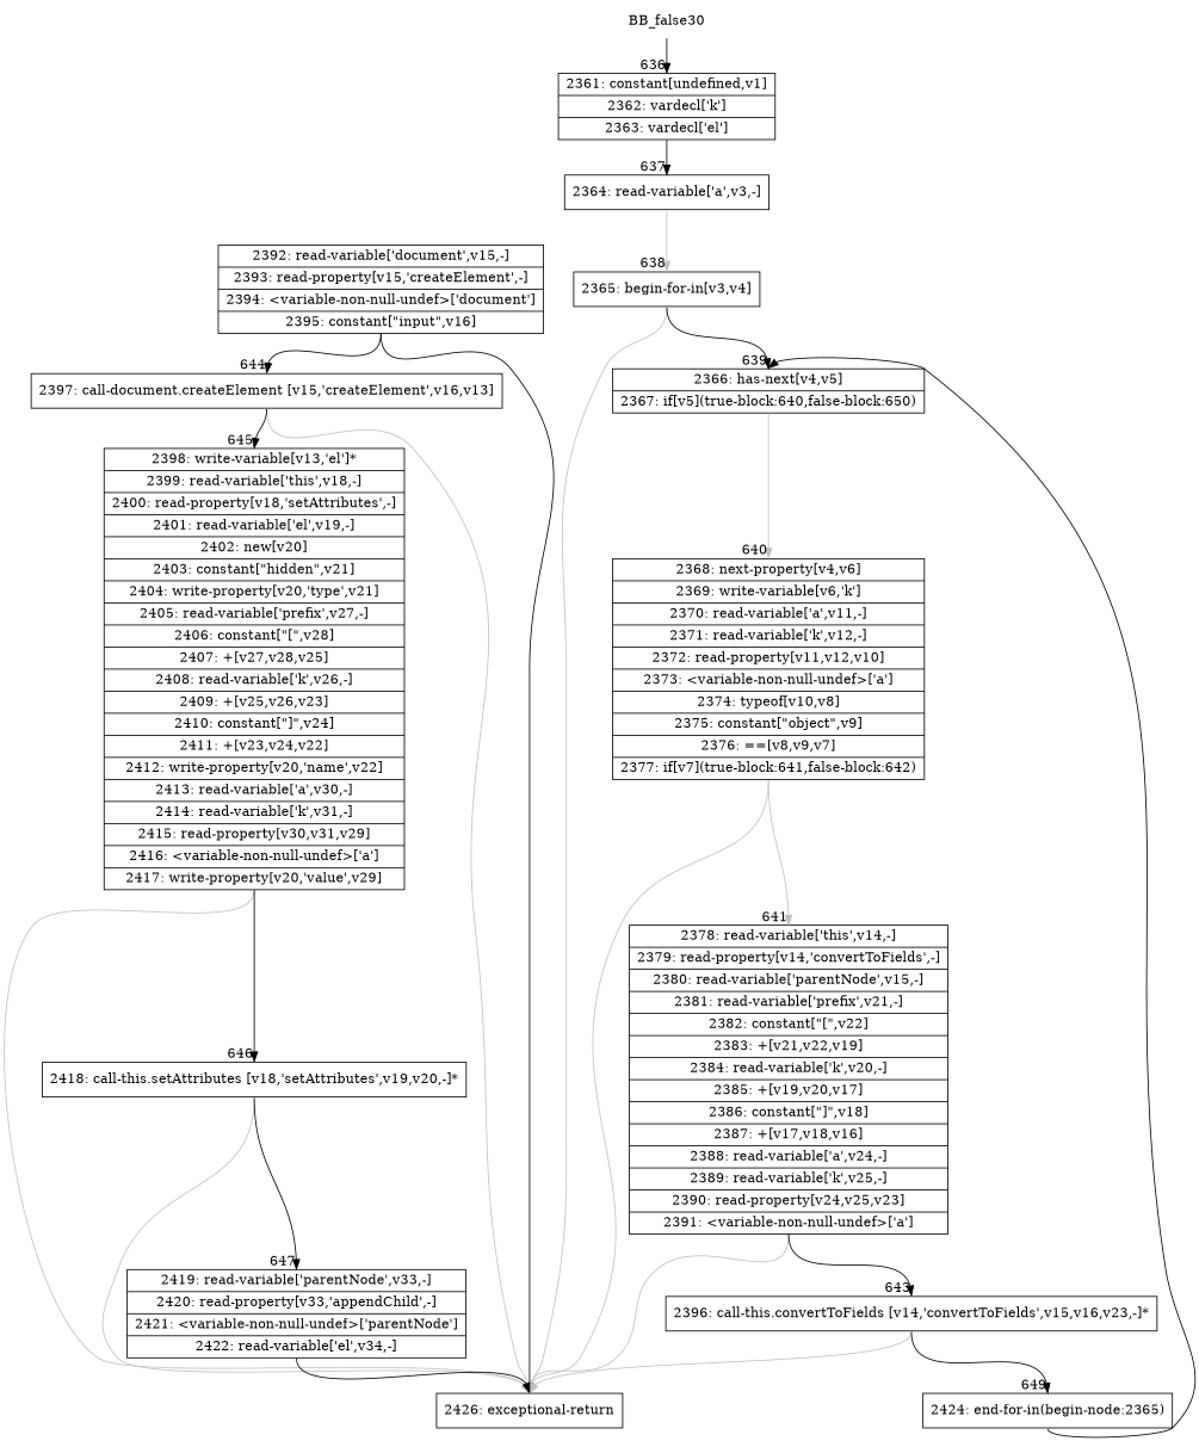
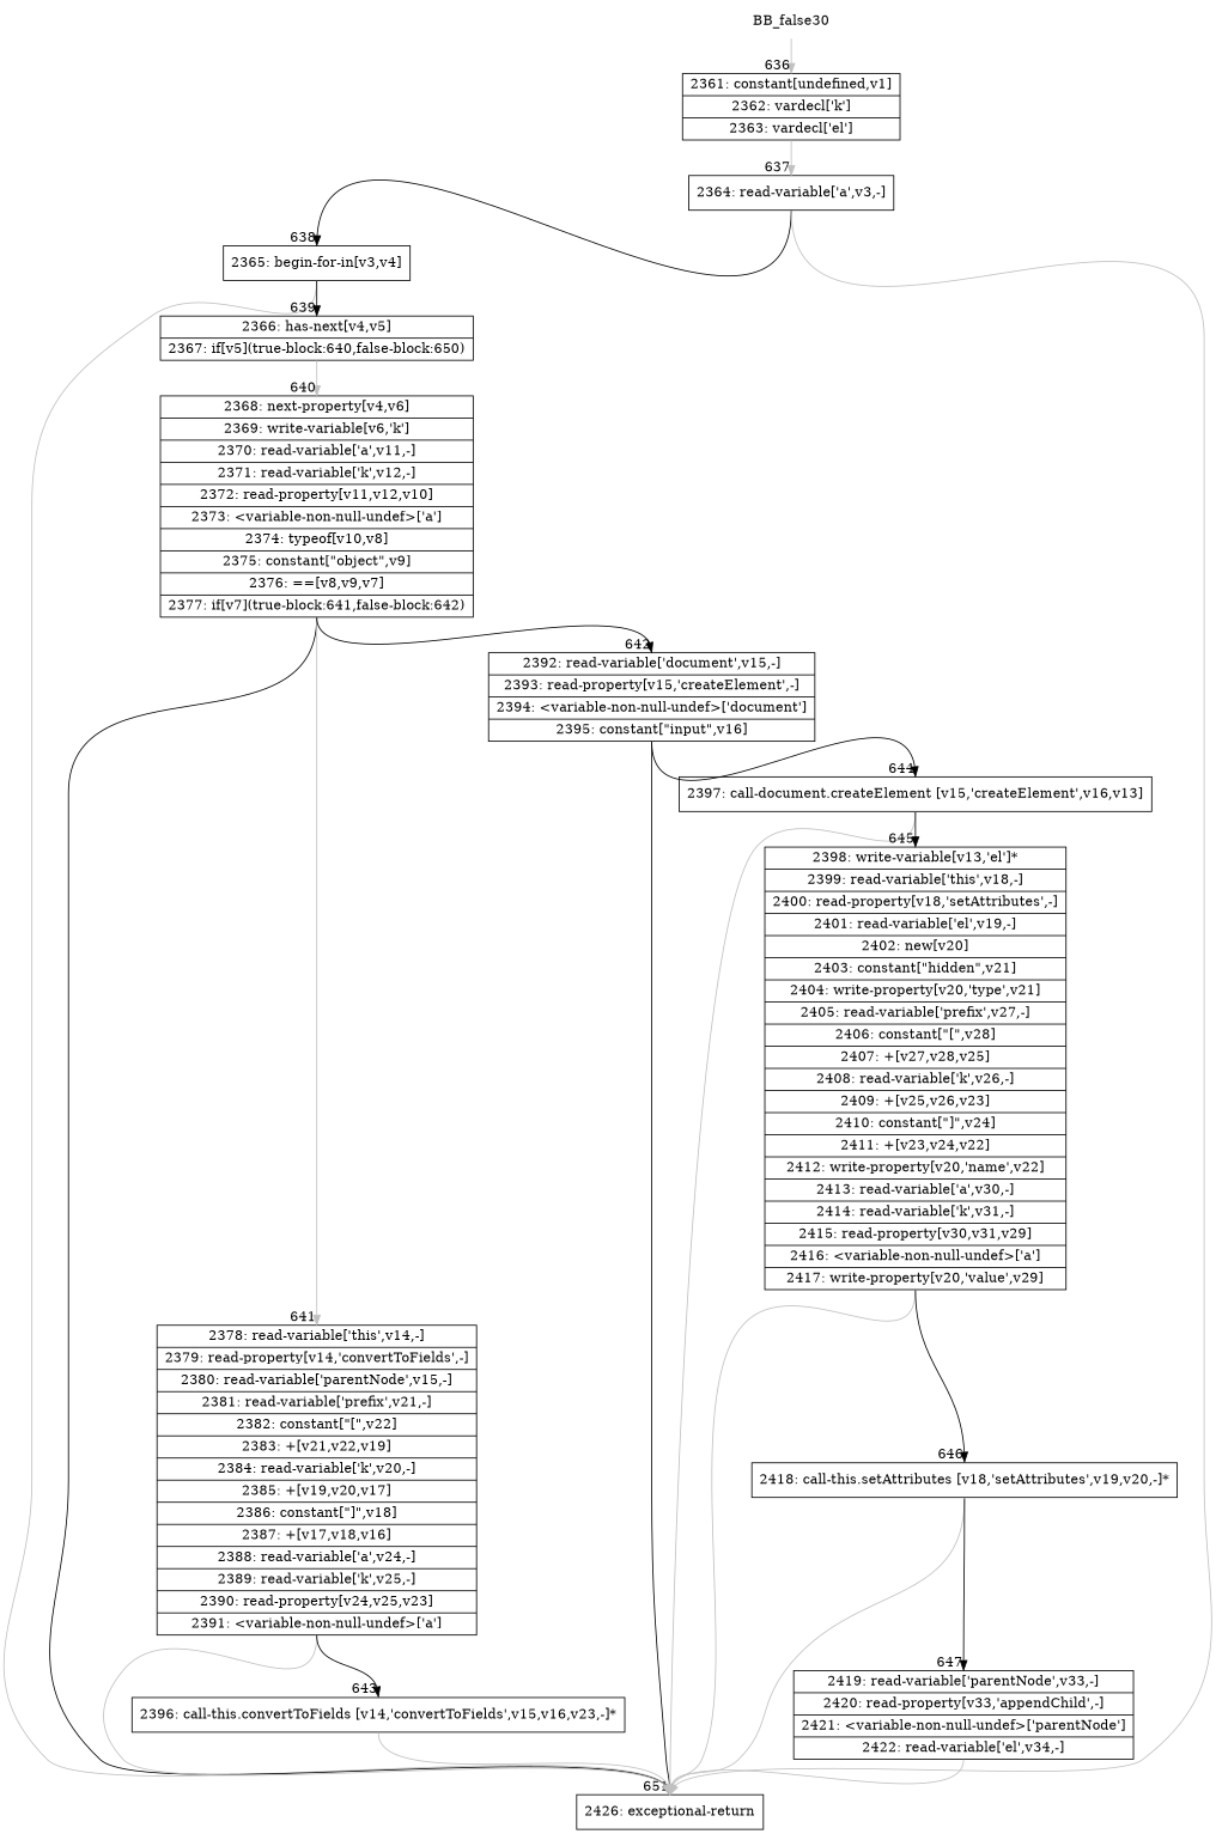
  digraph {
    rankdir=TD
    node [shape=record]
    edge [headport=n tailport=s]
    n1 [label=BB_false30 shape=none]
    n2 [label="{2361: constant[undefined,v1]|2362: vardecl['k']|2363: vardecl['el']}"]
    n3 [label="{2364: read-variable['a',v3,-]}"]
    n4 [label="{2365: begin-for-in[v3,v4]}"]
    n5 [label="{2426: exceptional-return}"]
    n6 [label="{2366: has-next[v4,v5]|2367: if[v5](true-block:640,false-block:650)}"]
    n7 [label="{2368: next-property[v4,v6]|2369: write-variable[v6,'k']|2370: read-variable['a',v11,-]|2371: read-variable['k',v12,-]|2372: read-property[v11,v12,v10]|2373: \<variable-non-null-undef\>['a']|2374: typeof[v10,v8]|2375: constant[\"object\",v9]|2376: ==[v8,v9,v7]|2377: if[v7](true-block:641,false-block:642)}"]
    n8 [label="{2378: read-variable['this',v14,-]|2379: read-property[v14,'convertToFields',-]|2380: read-variable['parentNode',v15,-]|2381: read-variable['prefix',v21,-]|2382: constant[\"[\",v22]|2383: +[v21,v22,v19]|2384: read-variable['k',v20,-]|2385: +[v19,v20,v17]|2386: constant[\"]\",v18]|2387: +[v17,v18,v16]|2388: read-variable['a',v24,-]|2389: read-variable['k',v25,-]|2390: read-property[v24,v25,v23]|2391: \<variable-non-null-undef\>['a']}"]
    n9 [label="{2392: read-variable['document',v15,-]|2393: read-property[v15,'createElement',-]|2394: \<variable-non-null-undef\>['document']|2395: constant[\"input\",v16]}"]
    n10 [label="{2396: call-this.convertToFields [v14,'convertToFields',v15,v16,v23,-]*}"]
    n11 [label="{2397: call-document.createElement [v15,'createElement',v16,v13]}"]
-   n12 [label="{2424: end-for-in(begin-node:2365)}"]
    n13 [label="{2398: write-variable[v13,'el']*|2399: read-variable['this',v18,-]|2400: read-property[v18,'setAttributes',-]|2401: read-variable['el',v19,-]|2402: new[v20]|2403: constant[\"hidden\",v21]|2404: write-property[v20,'type',v21]|2405: read-variable['prefix',v27,-]|2406: constant[\"[\",v28]|2407: +[v27,v28,v25]|2408: read-variable['k',v26,-]|2409: +[v25,v26,v23]|2410: constant[\"]\",v24]|2411: +[v23,v24,v22]|2412: write-property[v20,'name',v22]|2413: read-variable['a',v30,-]|2414: read-variable['k',v31,-]|2415: read-property[v30,v31,v29]|2416: \<variable-non-null-undef\>['a']|2417: write-property[v20,'value',v29]}"]
    n14 [label="{2418: call-this.setAttributes [v18,'setAttributes',v19,v20,-]*}"]
    n15 [label="{2419: read-variable['parentNode',v33,-]|2420: read-property[v33,'appendChild',-]|2421: \<variable-non-null-undef\>['parentNode']|2422: read-variable['el',v34,-]}"]
-   n1 -> n2 [headlabel="    636"]
-   n2 -> n3 [headlabel="      637"]
-   n3 -> n4 [headlabel="      638" color=gray]
+   n1 -> n2 [headlabel="    636" color=gray]
+   n2 -> n3 [headlabel="      637" color=gray]
+   n3 -> n4 [headlabel="      638"]
+   n3 -> n5 [color=gray headlabel="      651"]
    n4 -> n5 [color=gray]
    n4 -> n6 [headlabel="      639"]
    n6 -> n7 [color=gray headlabel="      640"]
-   n7 -> n5 [color=gray]
+   n7 -> n5 [color=black]
    n7 -> n8 [color=gray headlabel="      641"]
+   n7 -> n9 [headlabel="      642"]
    n8 -> n5 [color=gray]
    n8 -> n10 [headlabel="      643"]
    n9 -> n5 [color=black]
    n9 -> n11 [headlabel="      644"]
    n10 -> n5 [color=gray]
-   n10 -> n12 [headlabel="      649"]
    n11 -> n5 [color=gray]
    n11 -> n13 [headlabel="      645"]
-   n12 -> n6
    n13 -> n5 [color=gray]
    n13 -> n14 [headlabel="      646"]
    n14 -> n5 [color=gray]
    n14 -> n15 [headlabel="      647"]
-   n15 -> n5 [color=black]
+   n15 -> n5 [color=gray]
  }
